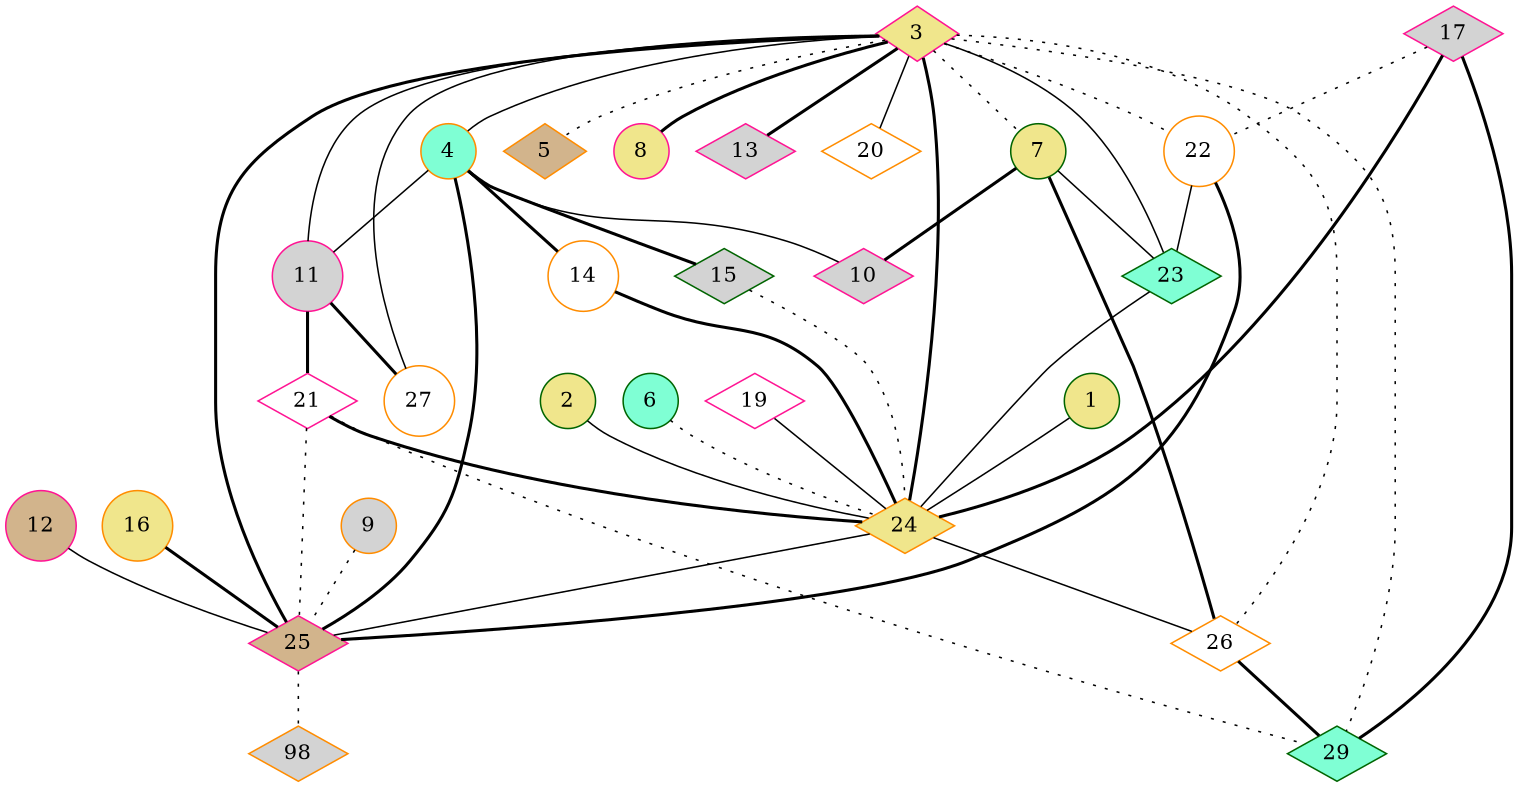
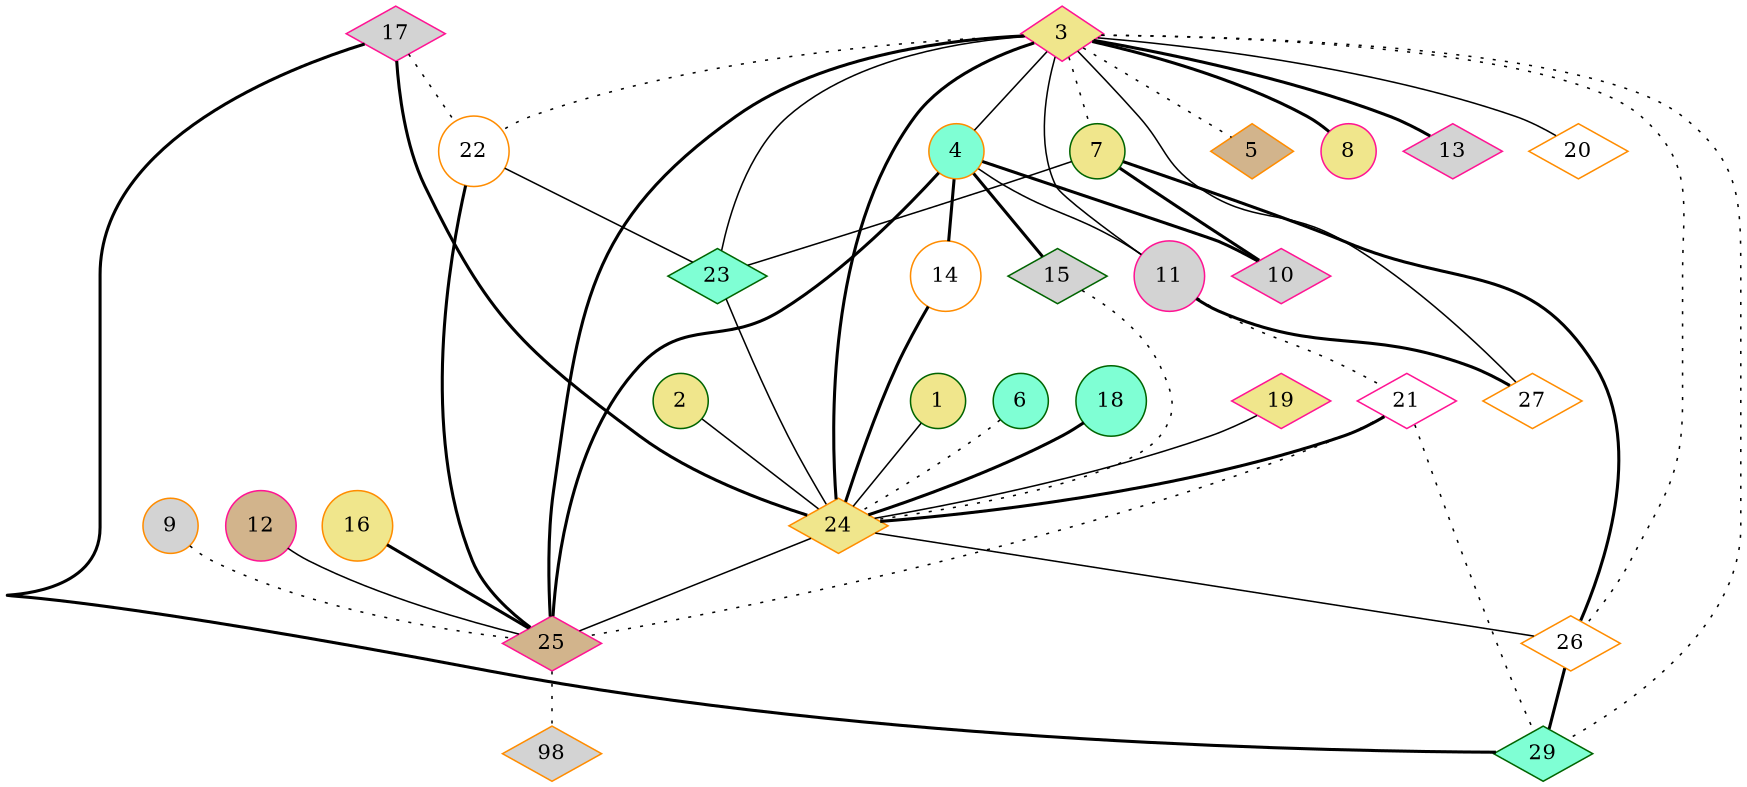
  graph {
    node [color=darkorange fillcolor=khaki shape=diamond style=filled]
    edge [style=bold weight=1.0]
    1 [color=darkgreen shape=circle]
    24
    25 [color=deeppink fillcolor=tan]
    26 [fillcolor=white]
    2 [color=darkgreen shape=circle]
    3 [color=deeppink]
    4 [fillcolor=aquamarine shape=circle]
    5 [fillcolor=tan]
    7 [color=darkgreen shape=circle]
    8 [color=deeppink shape=circle]
    11 [color=deeppink fillcolor=lightgrey shape=circle]
    13 [color=deeppink fillcolor=lightgrey]
    20 [fillcolor=white]
    22 [fillcolor=white shape=circle]
    23 [color=darkgreen fillcolor=aquamarine]
-   27 [fillcolor=white shape=circle]
+   27 [fillcolor=white]
    29 [color=darkgreen fillcolor=aquamarine]
    10 [color=deeppink fillcolor=lightgrey]
    14 [fillcolor=white shape=circle]
    15 [color=darkgreen fillcolor=lightgrey]
    21 [color=deeppink fillcolor=white]
    n22 [fillcolor=lightgrey label=98]
    6 [color=darkgreen fillcolor=aquamarine shape=circle]
    9 [fillcolor=lightgrey shape=circle]
    12 [color=deeppink fillcolor=tan shape=circle]
    16 [shape=circle]
    17 [color=deeppink fillcolor=lightgrey]
-   19 [color=deeppink fillcolor=white]
+   18 [color=darkgreen fillcolor=aquamarine shape=circle]
+   19 [color=deeppink]
    1 -- 24 [style=solid]
    24 -- 25 [style=solid weight=2.0]
    24 -- 26 [style=solid]
    25 -- n22 [style=dotted]
    26 -- 29
    2 -- 24 [style=solid]
    3 -- 24 [weight=3.0]
    3 -- 25 [weight=2.0]
    3 -- 26 [style=dotted]
    3 -- 4 [style=solid]
    3 -- 5 [style=dotted]
    3 -- 7 [style=dotted weight=2.0]
    3 -- 8
    3 -- 11 [style=solid]
    3 -- 13
    3 -- 20 [style=solid]
    3 -- 22 [style=dotted]
    3 -- 23 [style=solid]
    3 -- 27 [style=solid]
    3 -- 29 [style=dotted]
    4 -- 25 [weight=2.0]
    4 -- 11 [style=solid]
-   4 -- 10 [style=solid]
+   4 -- 10
    4 -- 14
    4 -- 15
    7 -- 26
    7 -- 23 [style=solid weight=2.0]
    7 -- 10
    11 -- 27
-   11 -- 21
+   11 -- 21 [style=dotted]
    22 -- 25
    22 -- 23 [style=solid]
    23 -- 24 [style=solid]
    14 -- 24
    15 -- 24 [style=dotted]
    21 -- 24
    21 -- 25 [style=dotted weight=3.0]
    21 -- 29 [style=dotted]
    6 -- 24 [style=dotted]
    9 -- 25 [style=dotted]
    12 -- 25 [style=solid]
    16 -- 25
    17 -- 24
    17 -- 22 [style=dotted]
    17 -- 29
+   18 -- 24
    19 -- 24 [style=solid]
  }
